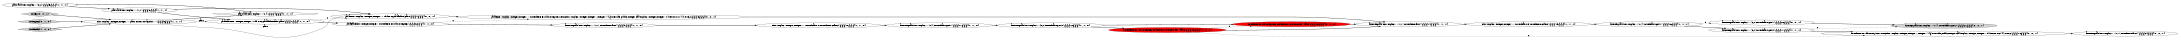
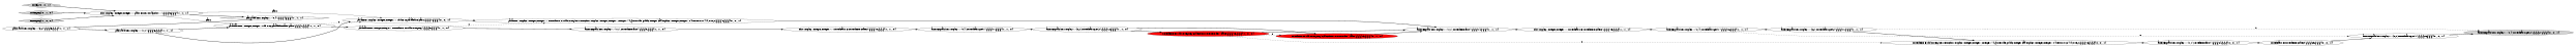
  digraph {
    rankdir=LR
    node [fillcolor=white shape=ellipse style=filled]
    edge [style=bold]
    n1 [label="assertEquals(new Tuple2<>(-1,1),sortedRDD.first())@@@14@@@['1', '1', '1']"]
    n2 [label="List<Tuple2<Integer,Integer>> sortedPairs = sortedRDD.collect()@@@15@@@['1', '1', '1']"]
    n3 [label="assertEquals(new Tuple2<>(0,4),sortedPairs.get(1))@@@16@@@['1', '1', '1']"]
    n4 [label="assertEquals(new Tuple2<>(3,2),sortedPairs.get(1))@@@26@@@['0', '0', '1']"]
    n5 [fillcolor=lightgray label="assertEquals(new Tuple2<>(0,4),sortedPairs.get(2))@@@27@@@['0', '0', '1']"]
+   n6 [label="sortedPairs = sortedRDD.collect()@@@25@@@['0', '0', '1']"]
    n7 [fillcolor=lightgray label="sortByKey['1', '0', '0']" shape=diamond]
    n8 [label="List<Tuple2<Integer,Integer>> pairs = new ArrayList<>()@@@3@@@['1', '1', '1']"]
    n9 [label="JavaRDD<Tuple2<Integer,Integer>> rdd = sc.parallelize(pairs)@@@7@@@['0', '0', '1']"]
    n10 [label="pairs.add(new Tuple2<>(0,4))@@@4@@@['1', '1', '1']" shape=diamond]
    n11 [label="JavaPairRDD<Integer,Integer> rdd = sc.parallelizePairs(pairs)@@@7@@@['1', '1', '0']"]
    n12 [label="assertEquals(new Tuple2<>(0,4),sortedPairs.get(1))@@@11@@@['1', '1', '0']"]
    n13 [label="assertEquals(new Tuple2<>(3,2),sortedPairs.get(2))@@@12@@@['1', '1', '0']"]
    n14 [fillcolor=red label="sortedRDD = rdd.sortByKey(Collections.reverseOrder(),false)@@@13@@@['0', '1', '0']"]
    n15 [fillcolor=red label="sortedRDD = rdd.sortByKey(Collections.reverseOrder(),false)@@@13@@@['1', '0', '0']"]
    n16 [label="sortedRDD = rdd.sortBy(new Function<Tuple2<Integer,Integer>,Integer>(){@Override public Integer call(Tuple2<Integer,Integer> t){return t._2()}},true,2)@@@18@@@['0', '0', '1']"]
    n17 [label="JavaRDD<Tuple2<Integer,Integer>> sortedRDD = rdd.sortBy(new Function<Tuple2<Integer,Integer>,Integer>(){@Override public Integer call(Tuple2<Integer,Integer> t){return t._1()}},true,2)@@@8@@@['0', '0', '1']"]
    n18 [label="assertEquals(new Tuple2<>(-1,1),sortedRDD.first())@@@24@@@['0', '0', '1']"]
    n19 [fillcolor=lightgray label="sortBy['0', '0', '1']" shape=diamond]
    n20 [label="assertEquals(new Tuple2<>(-1,1),sortedRDD.first())@@@9@@@['1', '1', '0']"]
    n21 [label="List<Tuple2<Integer,Integer>> sortedPairs = sortedRDD.collect()@@@10@@@['1', '1', '0']"]
    n22 [label="pairs.add(new Tuple2<>(3,2))@@@5@@@['1', '1', '1']"]
    n23 [label="pairs.add(new Tuple2<>(-1,1))@@@6@@@['1', '1', '1']"]
    n24 [label="JavaPairRDD<Integer,Integer> sortedRDD = rdd.sortByKey()@@@8@@@['1', '1', '0']"]
    n25 [fillcolor=lightgray label="sortByKey['0', '1', '0']" shape=diamond]
    n26 [label="assertEquals(new Tuple2<>(3,2),sortedPairs.get(2))@@@17@@@['1', '1', '1']"]
    n1 -> n2
    n2 -> n3
    n3 -> n4 [label=0 style=dashed]
    n3 -> n26
    n4 -> n5
+   n6 -> n4
    n7 -> n8
    n8 -> n9 [label=pairs style=solid]
    n8 -> n10
    n8 -> n11 [label=pairs style=solid]
    n9 -> n17
    n11 -> n9 [label=0 style=dashed]
    n11 -> n24
    n12 -> n13
    n13 -> n14
    n13 -> n15
    n14 -> n1
    n15 -> n1
    n15 -> n14 [label=0 style=dashed]
    n15 -> n16 [label=0 style=dashed]
    n16 -> n18
    n17 -> n1
+   n18 -> n6
    n19 -> n8
    n20 -> n21
    n21 -> n12
    n22 -> n10
    n22 -> n23
    n23 -> n9
    n23 -> n11
    n24 -> n17 [label=0 style=dashed]
    n24 -> n20
    n25 -> n8
    n26 -> n5 [label=0 style=dashed]
    n26 -> n16
  }
